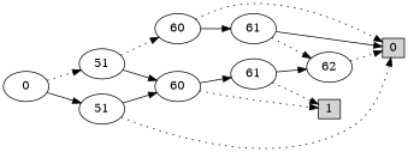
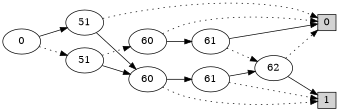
  digraph {
    rankdir=LR
    edge [style=dotted]
    n1 [height=0.3 label=0 shape=box style=filled width=0.3]
    n2 [height=0.3 label=1 shape=box style=filled width=0.3]
    n3 [label=0]
    n4 [label=51]
    n5 [label=51]
    n6 [label=60]
    n7 [label=60]
    n8 [label=61]
    n9 [label=61]
    n10 [label=62]
    n3 -> n4
    n3 -> n5 [style=filled]
    n4 -> n6
    n4 -> n7 [style=filled]
    n5 -> n1
    n5 -> n7 [style=filled]
    n6 -> n1
    n6 -> n8 [style=filled]
    n7 -> n2
    n7 -> n9 [style=filled]
    n8 -> n1 [style=filled]
    n8 -> n10
    n9 -> n2
    n9 -> n10 [style=filled]
    n10 -> n1
+   n10 -> n2 [style=filled]
  }
